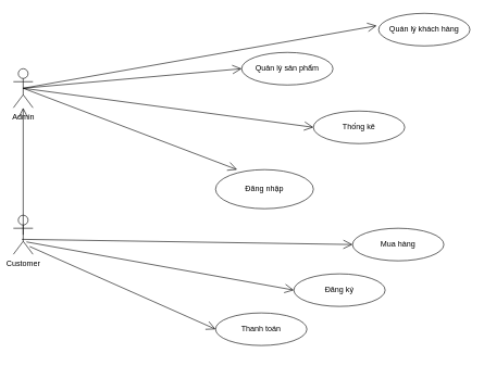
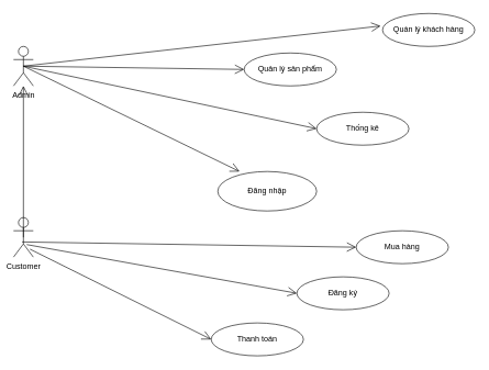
  <mxCell id="0" />
  <mxCell id="1" parent="0" />
- <mxCell id="2" value="Admin" style="shape=umlActor;verticalLabelPosition=bottom;verticalAlign=top;html=1;" parent="1" vertex="1"><mxGeometry x="20" y="105" width="30" height="60" as="geometry" /></mxCell>
+ <mxCell id="2" value="Admin" style="shape=umlActor;verticalLabelPosition=bottom;verticalAlign=top;html=1;" parent="1" vertex="1"><mxGeometry x="20" y="70" width="30" height="60" as="geometry" /></mxCell>
  <mxCell id="3" value="Customer" style="shape=umlActor;verticalLabelPosition=bottom;verticalAlign=top;html=1;" parent="1" vertex="1"><mxGeometry x="20" y="330" width="30" height="60" as="geometry" /></mxCell>
  <mxCell id="4" value="Quản lý sản phẩm" style="ellipse;whiteSpace=wrap;html=1;" parent="1" vertex="1"><mxGeometry x="370" y="80" width="140" height="50" as="geometry" /></mxCell>
  <mxCell id="5" value="Mua hàng" style="ellipse;whiteSpace=wrap;html=1;" parent="1" vertex="1"><mxGeometry x="540" y="350" width="140" height="50" as="geometry" /></mxCell>
  <mxCell id="6" value="Đăng ký" style="ellipse;whiteSpace=wrap;html=1;" parent="1" vertex="1"><mxGeometry x="450" y="420" width="140" height="50" as="geometry" /></mxCell>
  <mxCell id="7" value="Thống kê" style="ellipse;whiteSpace=wrap;html=1;" parent="1" vertex="1"><mxGeometry x="480" y="170" width="140" height="50" as="geometry" /></mxCell>
- <mxCell id="8" value="Thanh toán" style="ellipse;whiteSpace=wrap;html=1;" parent="1" vertex="1"><mxGeometry x="330" y="480" width="140" height="50" as="geometry" /></mxCell>
+ <mxCell id="8" value="Thanh toán" style="ellipse;whiteSpace=wrap;html=1;" parent="1" vertex="1"><mxGeometry x="320" y="490" width="140" height="50" as="geometry" /></mxCell>
  <mxCell id="9" value="Quán lý khách hàng" style="ellipse;whiteSpace=wrap;html=1;" parent="1" vertex="1"><mxGeometry x="580" y="20" width="140" height="50" as="geometry" /></mxCell>
  <mxCell id="10" value="" style="endArrow=open;endFill=1;endSize=12;html=1;rounded=0;exitX=0.5;exitY=0.5;exitDx=0;exitDy=0;exitPerimeter=0;entryX=0;entryY=0.5;entryDx=0;entryDy=0;" parent="1" source="2" target="4" edge="1"><mxGeometry width="160" relative="1" as="geometry"><mxPoint x="240" y="70" as="sourcePoint" /><mxPoint x="400" y="70" as="targetPoint" /></mxGeometry></mxCell>
  <mxCell id="11" value="" style="endArrow=open;endFill=1;endSize=12;html=1;rounded=0;exitX=0.433;exitY=0.617;exitDx=0;exitDy=0;exitPerimeter=0;entryX=0;entryY=0.5;entryDx=0;entryDy=0;" parent="1" source="3" target="5" edge="1"><mxGeometry width="160" relative="1" as="geometry"><mxPoint x="200" y="230" as="sourcePoint" /><mxPoint x="360" y="230" as="targetPoint" /></mxGeometry></mxCell>
  <mxCell id="12" value="" style="endArrow=open;endFill=1;endSize=12;html=1;rounded=0;exitX=0.667;exitY=0.683;exitDx=0;exitDy=0;exitPerimeter=0;entryX=0;entryY=0.5;entryDx=0;entryDy=0;" parent="1" source="3" target="6" edge="1"><mxGeometry width="160" relative="1" as="geometry"><mxPoint x="240" y="250" as="sourcePoint" /><mxPoint x="400" y="250" as="targetPoint" /></mxGeometry></mxCell>
  <mxCell id="13" value="" style="endArrow=open;endFill=1;endSize=12;html=1;rounded=0;exitX=0.5;exitY=0.5;exitDx=0;exitDy=0;exitPerimeter=0;entryX=0;entryY=0.5;entryDx=0;entryDy=0;" parent="1" source="2" target="7" edge="1"><mxGeometry width="160" relative="1" as="geometry"><mxPoint x="95" y="377.02" as="sourcePoint" /><mxPoint x="370" y="420" as="targetPoint" /></mxGeometry></mxCell>
  <mxCell id="14" value="" style="endArrow=open;endFill=1;endSize=12;html=1;rounded=0;exitX=0.833;exitY=0.8;exitDx=0;exitDy=0;exitPerimeter=0;entryX=0;entryY=0.5;entryDx=0;entryDy=0;" parent="1" source="3" target="8" edge="1"><mxGeometry width="160" relative="1" as="geometry"><mxPoint x="94.01" y="380.02" as="sourcePoint" /><mxPoint x="330" y="450" as="targetPoint" /></mxGeometry></mxCell>
  <mxCell id="15" value="" style="endArrow=open;endFill=1;endSize=12;html=1;rounded=0;exitX=0.5;exitY=0.5;exitDx=0;exitDy=0;exitPerimeter=0;entryX=-0.021;entryY=0.38;entryDx=0;entryDy=0;entryPerimeter=0;" parent="1" source="2" target="9" edge="1"><mxGeometry width="160" relative="1" as="geometry"><mxPoint x="89.99" y="383.98" as="sourcePoint" /><mxPoint x="300" y="490" as="targetPoint" /></mxGeometry></mxCell>
  <mxCell id="16" value="Đăng nhập" style="ellipse;whiteSpace=wrap;html=1;" vertex="1" parent="1"><mxGeometry x="330" y="260" width="150" height="60" as="geometry" /></mxCell>
  <mxCell id="17" value="" style="endArrow=open;endFill=1;endSize=12;html=1;rounded=0;exitX=0.5;exitY=0.5;exitDx=0;exitDy=0;exitPerimeter=0;entryX=0.22;entryY=0;entryDx=0;entryDy=0;entryPerimeter=0;" edge="1" parent="1" source="2" target="16"><mxGeometry width="160" relative="1" as="geometry"><mxPoint x="300" y="280" as="sourcePoint" /><mxPoint x="460" y="280" as="targetPoint" /></mxGeometry></mxCell>
  <mxCell id="18" value="" style="endArrow=open;endFill=1;endSize=12;html=1;rounded=0;exitX=0.5;exitY=0.5;exitDx=0;exitDy=0;exitPerimeter=0;" edge="1" parent="1" source="3" target="2"><mxGeometry width="160" relative="1" as="geometry"><mxPoint x="300" y="280" as="sourcePoint" /><mxPoint x="460" y="280" as="targetPoint" /></mxGeometry></mxCell>
